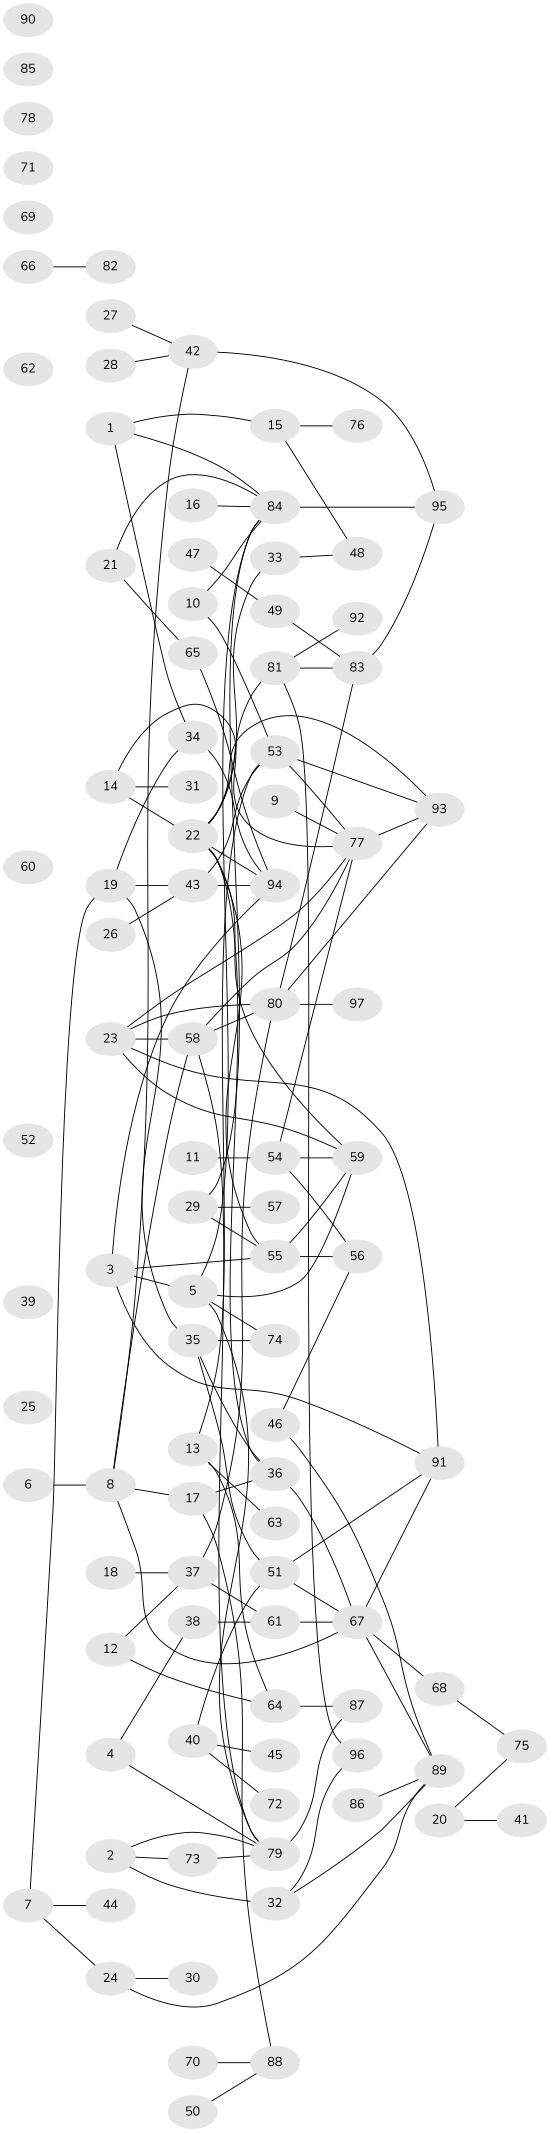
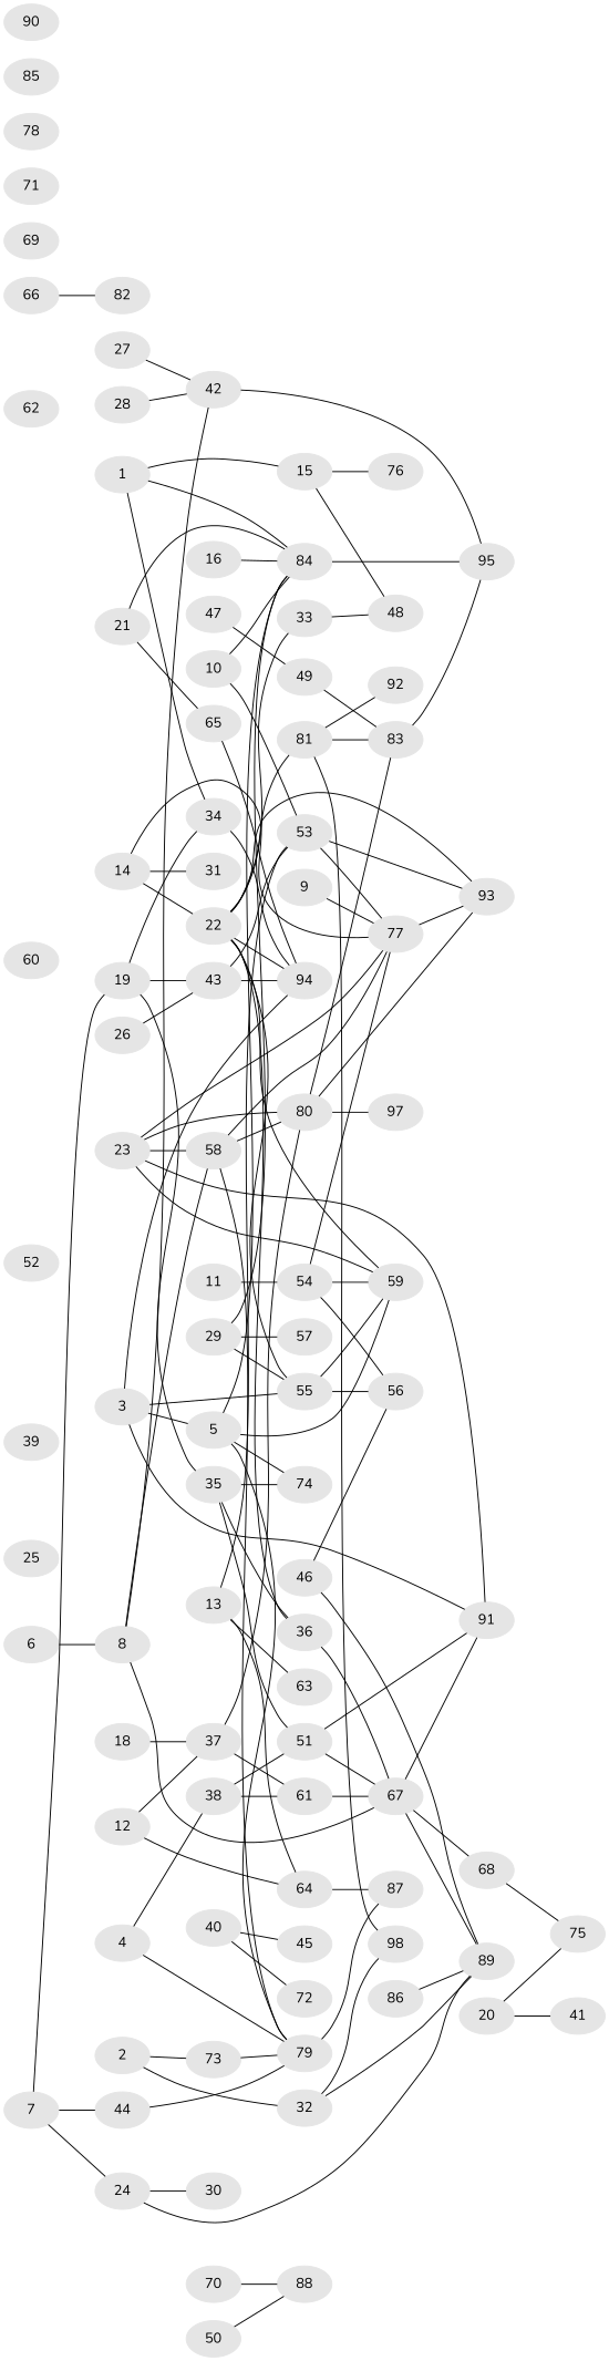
  graph {
    fontname=Nunito
    rankdir=LR
    node [color=gray90 fontname=Nunito style=filled]
    edge [fontname=Nunito]
    1
    15
    34
    84
    48
    76
    94
    95
    2
    32
    73
    79
    89
-   96
+   96 [label=98]
    87
    3
    5
    55
    91
    59
    74
    56
    4
    38
    61
    6
    8
-   17
    42
    58
    67
    7
    19
    24
    44
    35
    43
    30
    36
    88
    77
    80
    68
    9
    93
    10
    53
    11
    54
    12
    37
    64
    13
    63
    14
    22
    31
    33
    81
    16
    18
    51
    20
    41
    75
    21
    65
    83
    92
    23
    97
    25
    26
    27
    28
    29
    57
    39
    40
    45
    72
    46
    47
    49
    50
    52
    60
    62
    66
    82
    69
    70
    71
    78
    85
    86
    90
    1 -- 15
    1 -- 34
    1 -- 84
    15 -- 48
    15 -- 76
    34 -- 94
    84 -- 95
    2 -- 32
    2 -- 73
-   2 -- 79
+   44 -- 79
    32 -- 89
    32 -- 96
    73 -- 79
    79 -- 87
    3 -- 94
    3 -- 5
    3 -- 55
    3 -- 91
    5 -- 84
    5 -- 79
    5 -- 59
    5 -- 74
    55 -- 59
    55 -- 56
    4 -- 79
    4 -- 38
    38 -- 61
    61 -- 67
    6 -- 8
-   8 -- 17
    8 -- 42
    8 -- 58
    8 -- 67
-   17 -- 36
-   17 -- 88
    42 -- 95
    58 -- 79
    58 -- 77
    58 -- 80
    67 -- 89
    67 -- 91
    67 -- 68
    7 -- 19
    7 -- 24
    7 -- 44
    19 -- 34
    19 -- 35
    19 -- 43
    24 -- 89
    24 -- 30
    35 -- 74
    35 -- 36
    35 -- 51
    43 -- 94
    43 -- 53
    36 -- 67
    77 -- 93
    80 -- 93
    80 -- 83
    80 -- 97
    68 -- 75
    9 -- 77
    10 -- 84
    10 -- 53
    53 -- 77
    53 -- 93
    11 -- 54
    54 -- 59
    54 -- 56
    54 -- 77
    12 -- 37
    12 -- 64
    37 -- 61
    37 -- 80
    64 -- 87
    13 -- 53
    13 -- 64
    13 -- 63
    14 -- 77
    14 -- 22
    14 -- 31
    22 -- 94
    22 -- 55
    22 -- 59
    22 -- 36
    22 -- 93
    22 -- 33
    22 -- 81
    33 -- 48
    81 -- 96
    81 -- 83
    81 -- 92
    16 -- 84
    18 -- 37
    51 -- 91
    51 -- 67
    20 -- 41
    20 -- 75
    21 -- 84
    21 -- 65
    65 -- 94
    83 -- 95
    23 -- 91
    23 -- 59
    23 -- 58
    23 -- 77
    23 -- 80
    26 -- 43
    27 -- 42
    28 -- 42
    29 -- 84
    29 -- 55
    29 -- 57
-   40 -- 51
+   38 -- 51
    40 -- 45
    40 -- 72
    46 -- 89
    46 -- 56
    47 -- 49
    49 -- 83
    50 -- 88
    66 -- 82
    70 -- 88
    86 -- 89
  }
